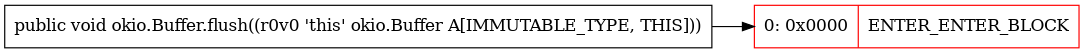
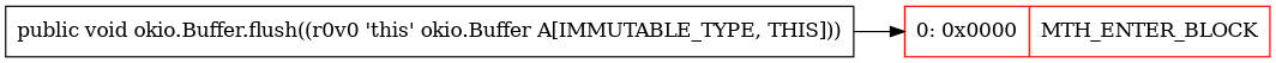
  digraph {
    rankdir=LR
    node [shape=record]
-   n1 [color=red label="{0\:\ 0x0000|ENTER_ENTER_BLOCK\l}"]
+   n1 [color=red label="{0\:\ 0x0000|MTH_ENTER_BLOCK\l}"]
    n2 [label="{public void okio.Buffer.flush((r0v0 'this' okio.Buffer A[IMMUTABLE_TYPE, THIS])) }"]
    subgraph cluster_1 {
      label="R(0)"
    }
    n2 -> n1
  }
